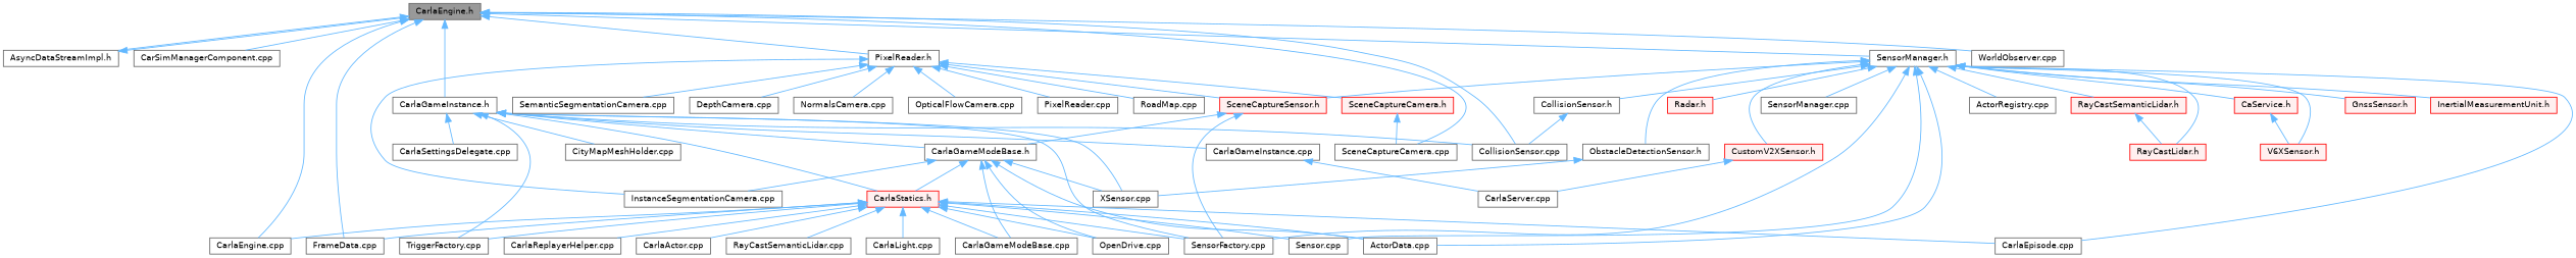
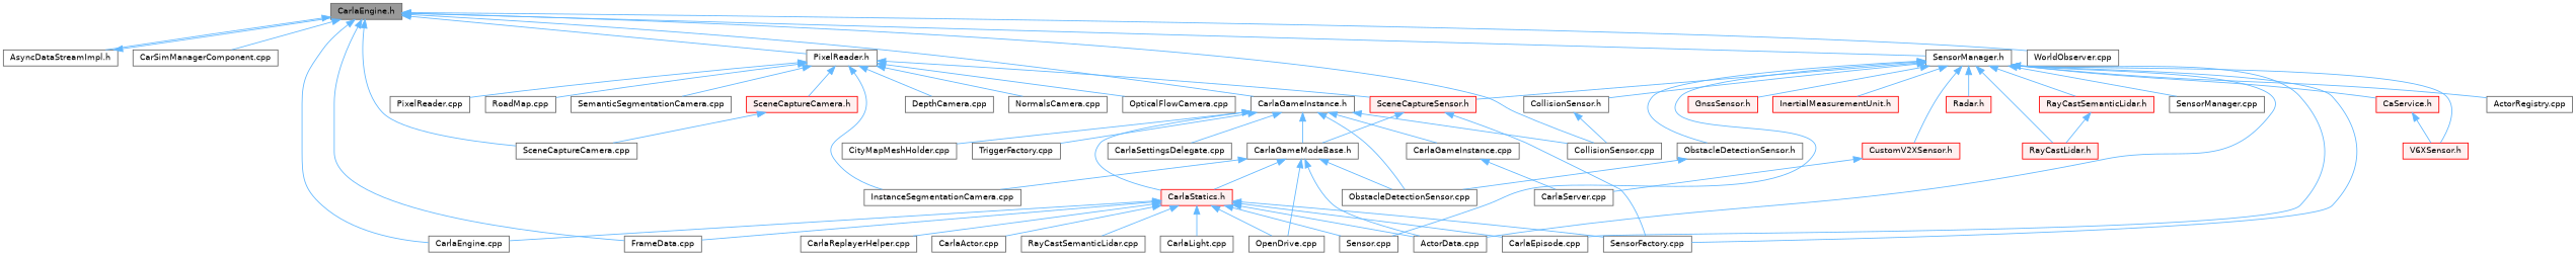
  digraph {
    node [color=grey40 fillcolor=white fontname=Helvetica fontsize=10 shape=box style=filled]
    edge [color=steelblue1 dir=back fontname=Helvetica fontsize=10 labelfontname=Helvetica labelfontsize=10 style=solid]
    n1 [color=gray40 fillcolor=grey60 fontcolor=black height=0.2 label="CarlaEngine.h" width=0.4]
    n2 [height=0.2 label="AsyncDataStreamImpl.h" width=0.4]
    n3 [height=0.2 label="CarSimManagerComponent.cpp" width=0.4]
    n4 [height=0.2 label="CarlaEngine.cpp" width=0.4]
    n5 [height=0.2 label="CarlaGameInstance.h" width=0.4]
    n6 [height=0.2 label="FrameData.cpp" width=0.4]
    n7 [height=0.2 label="CollisionSensor.cpp" width=0.4]
    n8 [height=0.2 label="PixelReader.h" width=0.4]
    n9 [height=0.2 label="SceneCaptureCamera.cpp" width=0.4]
    n10 [height=0.2 label="SensorManager.h" width=0.4]
    n11 [height=0.2 label="WorldObserver.cpp" width=0.4]
    n12 [height=0.2 label="CarlaGameInstance.cpp" width=0.4]
    n13 [height=0.2 label="CarlaGameModeBase.h" width=0.4]
    n14 [color=red fillcolor="#FFF0F0" height=0.2 label="CarlaStatics.h" width=0.4]
    n15 [height=0.2 label="SensorFactory.cpp" width=0.4]
    n16 [height=0.2 label="TriggerFactory.cpp" width=0.4]
-   n17 [height=0.2 label="XSensor.cpp" width=0.4]
+   n17 [height=0.2 label="ObstacleDetectionSensor.cpp" width=0.4]
    n18 [height=0.2 label="CarlaSettingsDelegate.cpp" width=0.4]
    n19 [height=0.2 label="CityMapMeshHolder.cpp" width=0.4]
    n20 [height=0.2 label="DepthCamera.cpp" width=0.4]
    n21 [height=0.2 label="InstanceSegmentationCamera.cpp" width=0.4]
    n22 [height=0.2 label="NormalsCamera.cpp" width=0.4]
    n23 [height=0.2 label="OpticalFlowCamera.cpp" width=0.4]
    n24 [height=0.2 label="PixelReader.cpp" width=0.4]
    n25 [height=0.2 label="RoadMap.cpp" width=0.4]
    n26 [color=red fillcolor="#FFF0F0" height=0.2 label="SceneCaptureCamera.h" width=0.4]
    n27 [color=red fillcolor="#FFF0F0" height=0.2 label="SceneCaptureSensor.h" width=0.4]
    n28 [height=0.2 label="SemanticSegmentationCamera.cpp" width=0.4]
    n29 [height=0.2 label="ActorData.cpp" width=0.4]
    n30 [height=0.2 label="CarlaEpisode.cpp" width=0.4]
    n31 [height=0.2 label="Sensor.cpp" width=0.4]
    n32 [height=0.2 label="ActorRegistry.cpp" width=0.4]
    n33 [color=red fillcolor="#FFF0F0" height=0.2 label="CaService.h" width=0.4]
    n34 [color=red fillcolor="#FFF0F0" height=0.2 label="V6XSensor.h" width=0.4]
    n35 [height=0.2 label="CollisionSensor.h" width=0.4]
    n36 [color=red fillcolor="#FFF0F0" height=0.2 label="CustomV2XSensor.h" width=0.4]
    n37 [color=red fillcolor="#FFF0F0" height=0.2 label="GnssSensor.h" width=0.4]
    n38 [color=red fillcolor="#FFF0F0" height=0.2 label="InertialMeasurementUnit.h" width=0.4]
    n39 [height=0.2 label="ObstacleDetectionSensor.h" width=0.4]
    n40 [color=red fillcolor="#FFF0F0" height=0.2 label="Radar.h" width=0.4]
    n41 [color=red fillcolor="#FFF0F0" height=0.2 label="RayCastLidar.h" width=0.4]
    n42 [color=red fillcolor="#FFF0F0" height=0.2 label="RayCastSemanticLidar.h" width=0.4]
    n43 [height=0.2 label="SensorManager.cpp" width=0.4]
    n44 [height=0.2 label="CarlaServer.cpp" width=0.4]
-   n45 [height=0.2 label="CarlaGameModeBase.cpp" width=0.4]
    n46 [height=0.2 label="OpenDrive.cpp" width=0.4]
    n47 [height=0.2 label="CarlaActor.cpp" width=0.4]
    n48 [height=0.2 label="RayCastSemanticLidar.cpp" width=0.4]
    n49 [height=0.2 label="CarlaLight.cpp" width=0.4]
    n50 [height=0.2 label="CarlaReplayerHelper.cpp" width=0.4]
    n1 -> n2
    n1 -> n3
    n1 -> n4
    n1 -> n5
    n1 -> n6
    n1 -> n7
    n1 -> n8
    n1 -> n9
    n1 -> n10
    n1 -> n11
    n2 -> n1
    n5 -> n7
    n5 -> n12
    n5 -> n13
    n5 -> n14
-   n5 -> n15
    n5 -> n16
    n5 -> n17
    n5 -> n18
    n5 -> n19
    n8 -> n20
    n8 -> n21
    n8 -> n22
    n8 -> n23
    n8 -> n24
    n8 -> n25
    n8 -> n26
    n8 -> n27
    n8 -> n28
    n10 -> n15
    n10 -> n27
    n10 -> n29
    n10 -> n30
    n10 -> n31
    n10 -> n32
    n10 -> n33
    n10 -> n34
    n10 -> n35
    n10 -> n36
    n10 -> n37
    n10 -> n38
    n10 -> n39
    n10 -> n40
    n10 -> n41
    n10 -> n42
    n10 -> n43
    n12 -> n44
    n13 -> n14
    n13 -> n17
    n13 -> n21
    n13 -> n29
-   n13 -> n45
    n13 -> n46
    n14 -> n4
    n14 -> n6
    n14 -> n15
-   n14 -> n16
    n14 -> n29
    n14 -> n30
    n14 -> n31
-   n14 -> n45
    n14 -> n46
    n14 -> n47
    n14 -> n48
    n14 -> n49
    n14 -> n50
    n26 -> n9
    n27 -> n13
    n27 -> n15
    n33 -> n34
    n35 -> n7
    n36 -> n44
    n39 -> n17
    n42 -> n41
  }
